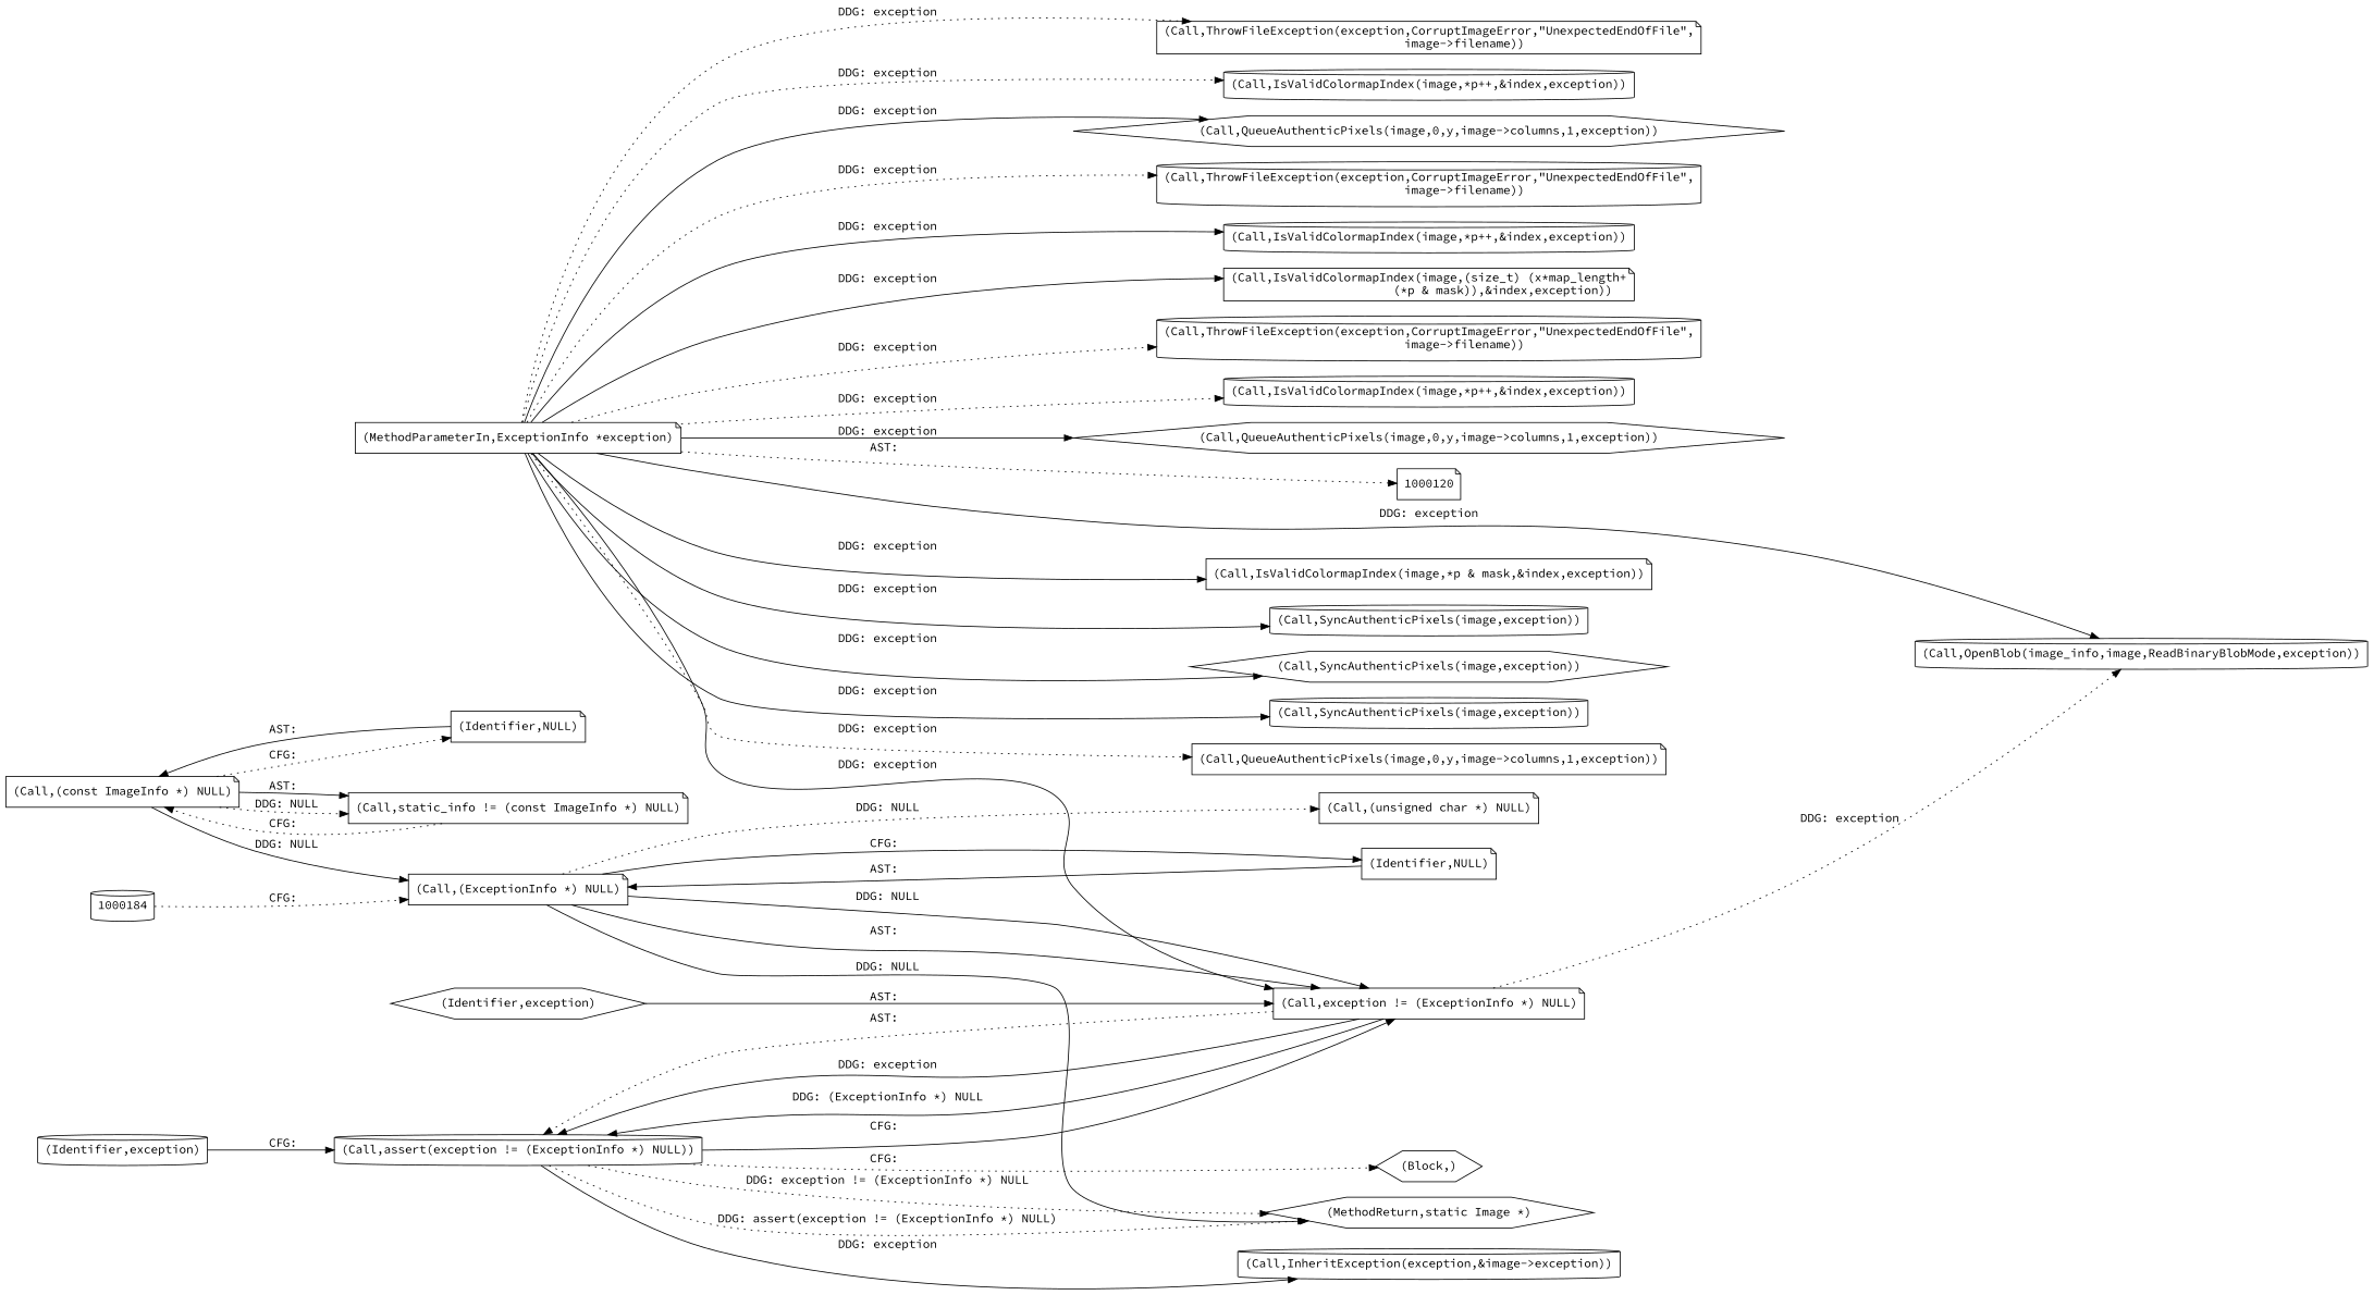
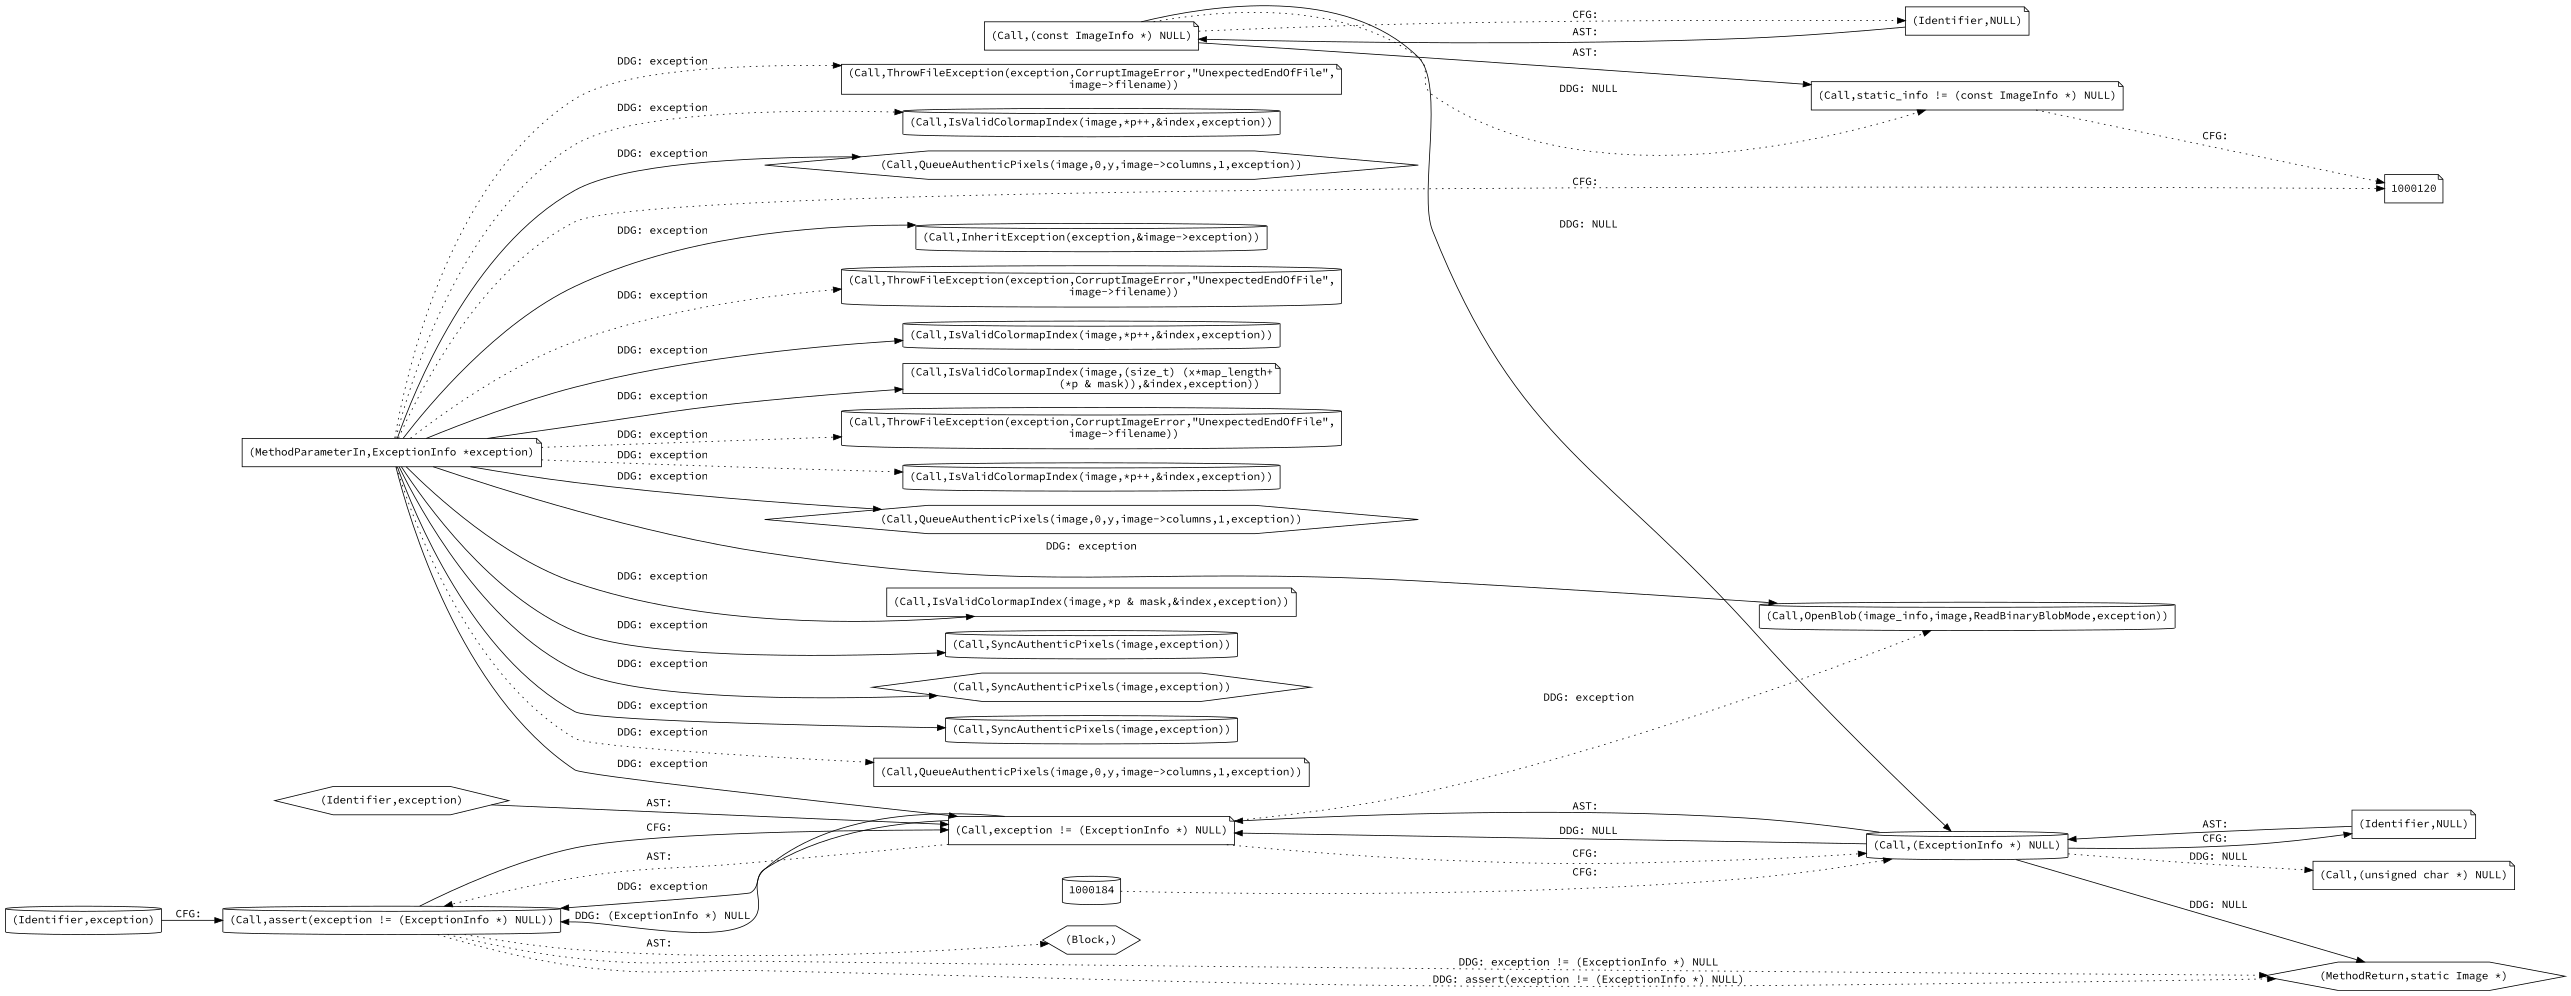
  digraph {
    fontname="Source Code Pro"
    rankdir=LR
    node [fontname="Source Code Pro" shape=note]
    edge [fontname="Source Code Pro" style=solid]
    n1 [label="(Call,assert(exception != (ExceptionInfo *) NULL))" shape=cylinder]
    n2 [label="(Call,exception != (ExceptionInfo *) NULL)"]
    n3 [label="(Block,)" shape=hexagon]
    n4 [label="(MethodReturn,static Image *)" shape=hexagon]
-   n5 [label="(Call,(ExceptionInfo *) NULL)"]
+   n5 [label="(Call,(ExceptionInfo *) NULL)" shape=cylinder]
    n6 [label="(Call,OpenBlob(image_info,image,ReadBinaryBlobMode,exception))" shape=cylinder]
    n7 [label="(Call,(unsigned char *) NULL)"]
    n8 [label="(Identifier,NULL)"]
    n9 [label="(MethodParameterIn,ExceptionInfo *exception)"]
    n10 [label="(Call,IsValidColormapIndex(image,*p & mask,&index,exception))"]
    n11 [label="(Call,SyncAuthenticPixels(image,exception))" shape=cylinder]
    n12 [label="(Call,SyncAuthenticPixels(image,exception))" shape=hexagon]
    n13 [label="(Call,SyncAuthenticPixels(image,exception))" shape=cylinder]
    n14 [label="(Call,QueueAuthenticPixels(image,0,y,image->columns,1,exception))"]
    n15 [label="(Call,ThrowFileException(exception,CorruptImageError,\"UnexpectedEndOfFile\",\n          image->filename))"]
    n16 [label="(Call,IsValidColormapIndex(image,*p++,&index,exception))" shape=cylinder]
    n17 [label="(Call,QueueAuthenticPixels(image,0,y,image->columns,1,exception))" shape=hexagon]
    n18 [label="(Call,InheritException(exception,&image->exception))" shape=cylinder]
    n19 [label="(Call,ThrowFileException(exception,CorruptImageError,\"UnexpectedEndOfFile\",\n          image->filename))" shape=cylinder]
    n20 [label="(Call,IsValidColormapIndex(image,*p++,&index,exception))" shape=cylinder]
    n21 [label="(Call,IsValidColormapIndex(image,(size_t) (x*map_length+\n                     (*p & mask)),&index,exception))"]
    n22 [label="(Call,ThrowFileException(exception,CorruptImageError,\"UnexpectedEndOfFile\",\n          image->filename))" shape=cylinder]
    n23 [label="(Call,IsValidColormapIndex(image,*p++,&index,exception))" shape=cylinder]
    n24 [label="(Call,QueueAuthenticPixels(image,0,y,image->columns,1,exception))" shape=hexagon]
    1000120
    n26 [label="(Call,(const ImageInfo *) NULL)"]
    n27 [label="(Identifier,NULL)"]
    n28 [label="(Call,static_info != (const ImageInfo *) NULL)"]
    n29 [label="(Identifier,exception)" shape=hexagon]
    n30 [label="(Identifier,exception)" shape=cylinder]
    1000184 [shape=cylinder]
    n1 -> n2 [label="CFG: "]
-   n1 -> n3 [label="CFG: " style=dotted]
+   n1 -> n3 [label="AST: " style=dotted]
    n1 -> n4 [label="DDG: exception != (ExceptionInfo *) NULL" style=dotted]
    n1 -> n4 [label="DDG: assert(exception != (ExceptionInfo *) NULL)" style=dotted]
    n2 -> n1 [label="AST: " style=dotted]
    n2 -> n1 [label="DDG: exception"]
    n2 -> n1 [label="DDG: (ExceptionInfo *) NULL"]
+   n2 -> n5 [label="CFG: " style=dotted]
    n2 -> n6 [label="DDG: exception" style=dotted]
    n5 -> n2 [label="AST: "]
    n5 -> n2 [label="DDG: NULL"]
    n5 -> n4 [label="DDG: NULL"]
    n5 -> n7 [label="DDG: NULL" style=dotted]
    n5 -> n8 [label="CFG: "]
    n8 -> n5 [label="AST: "]
    n9 -> n2 [label="DDG: exception"]
    n9 -> n6 [label="DDG: exception"]
    n9 -> n10 [label="DDG: exception"]
    n9 -> n11 [label="DDG: exception"]
    n9 -> n12 [label="DDG: exception"]
    n9 -> n13 [label="DDG: exception"]
    n9 -> n14 [label="DDG: exception" style=dotted]
    n9 -> n15 [label="DDG: exception" style=dotted]
    n9 -> n16 [label="DDG: exception" style=dotted]
    n9 -> n17 [label="DDG: exception"]
-   n1 -> n18 [label="DDG: exception"]
+   n9 -> n18 [label="DDG: exception"]
    n9 -> n19 [label="DDG: exception" style=dotted]
    n9 -> n20 [label="DDG: exception"]
    n9 -> n21 [label="DDG: exception"]
    n9 -> n22 [label="DDG: exception" style=dotted]
    n9 -> n23 [label="DDG: exception" style=dotted]
    n9 -> n24 [label="DDG: exception"]
-   n9 -> 1000120 [label="AST: " style=dotted]
+   n9 -> 1000120 [label="CFG: " style=dotted]
    n26 -> n5 [label="DDG: NULL"]
    n26 -> n27 [label="CFG: " style=dotted]
    n26 -> n28 [label="AST: "]
    n26 -> n28 [label="DDG: NULL" style=dotted]
    n27 -> n26 [label="AST: "]
-   n28 -> n26 [label="CFG: " style=dotted]
+   n28 -> 1000120 [label="CFG: " style=dotted]
    n29 -> n2 [label="AST: "]
    n30 -> n1 [label="CFG: "]
    1000184 -> n5 [label="CFG: " style=dotted]
  }
